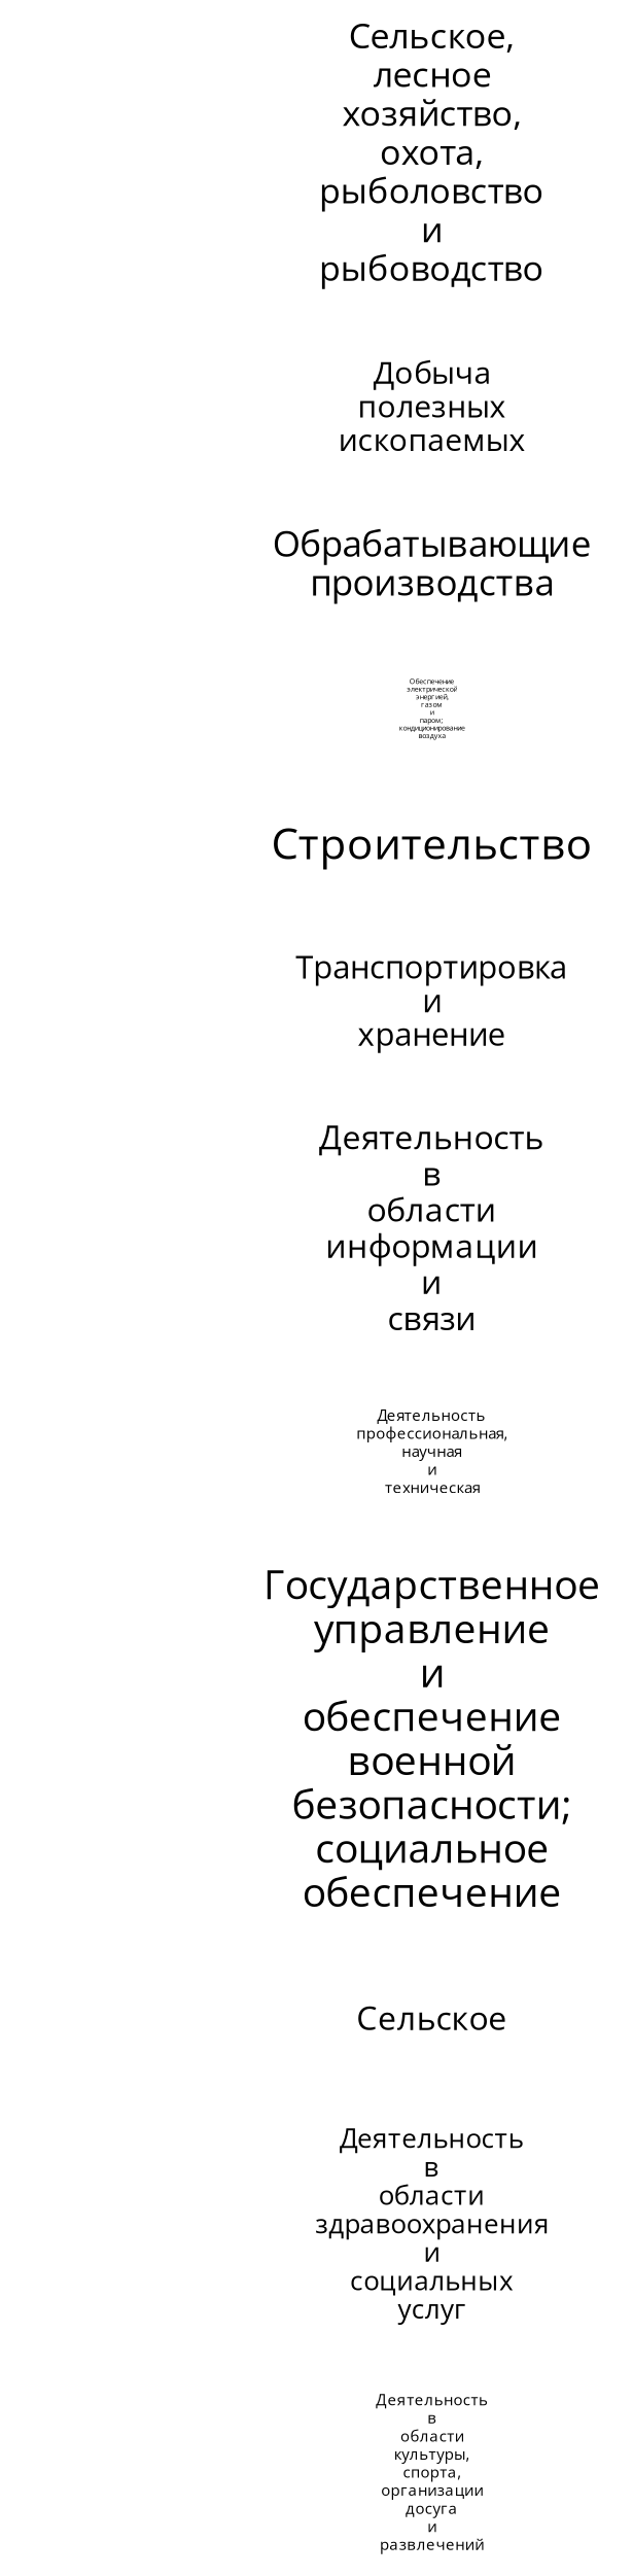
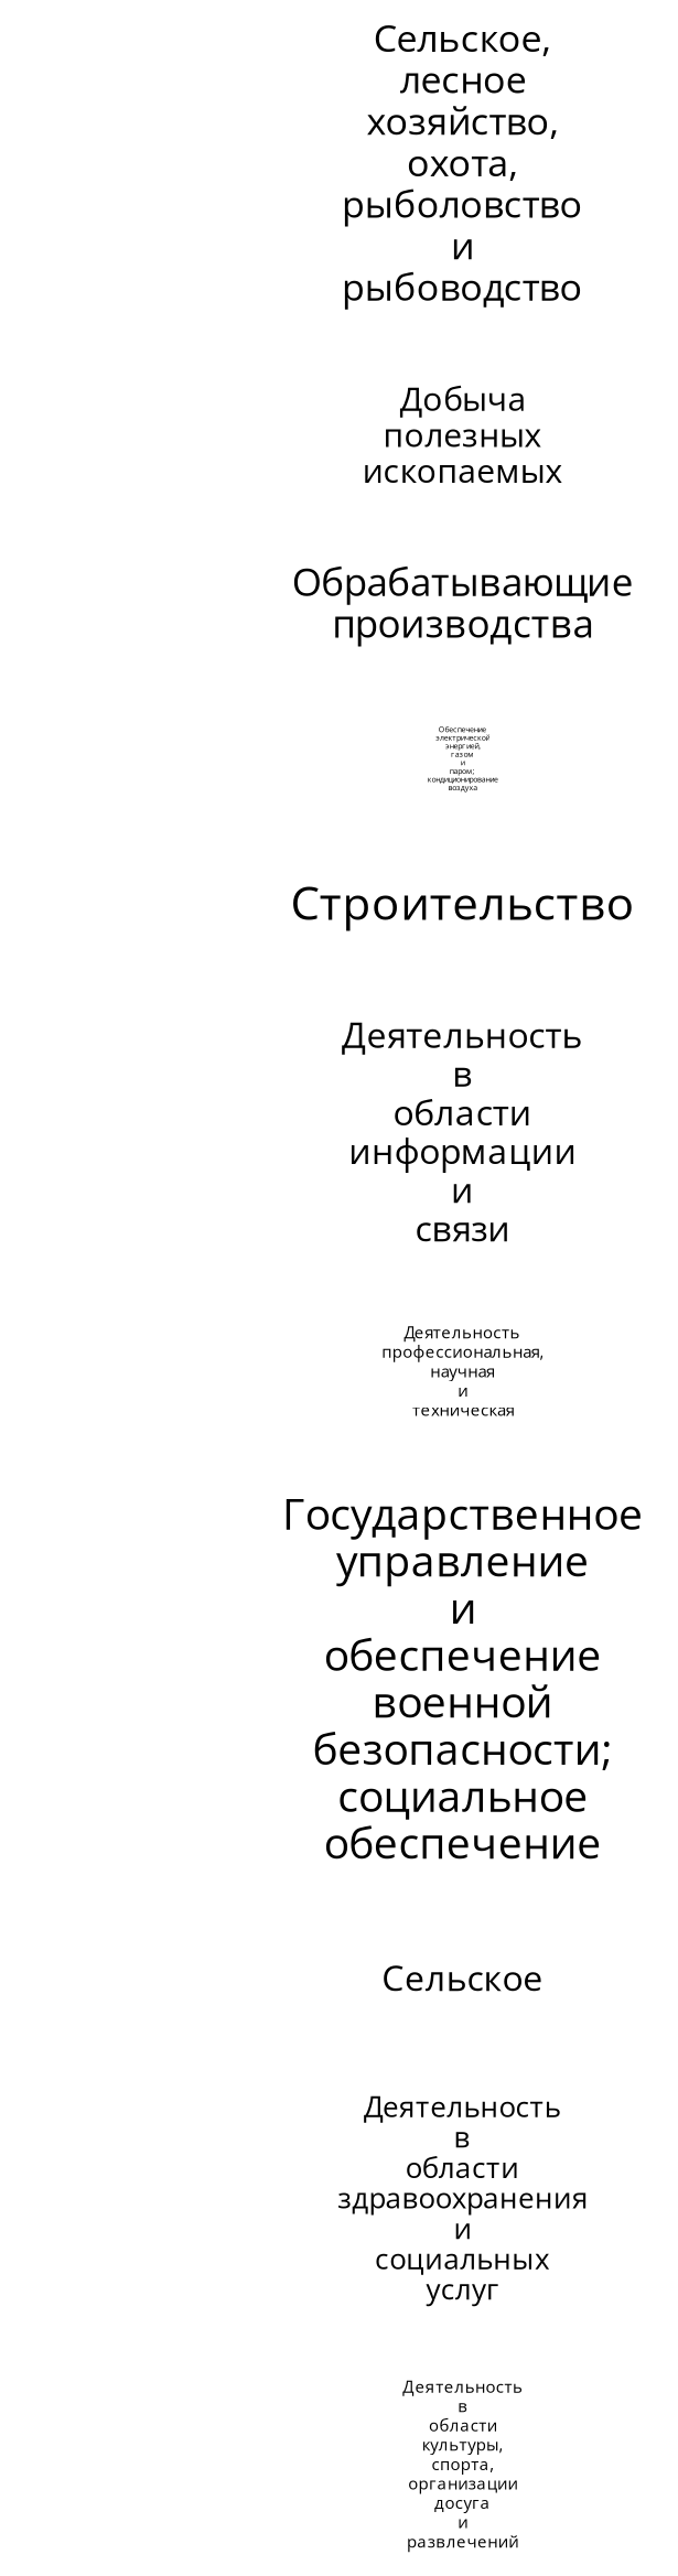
  digraph {
    fontname="Open Sans"
    rankdir=LR
    node [color=darkorange fontname="Open Sans" shape=none]
    edge [fontname="Open Sans" style=invis]
    " " [color=blue]
    "Сельское,\nлесное\nхозяйство,\nохота,\nрыболовство\nи\nрыбоводство" [fontsize=13.384906369941042]
    "Добыча\nполезных\nископаемых" [color=brown fontsize=11.942785010341892]
    "Обрабатывающие\nпроизводства" [fontsize=13.75493881314797]
    "Обеспечение\nэлектрической\nэнергией,\nгазом\nи\nпаром;\nкондиционирование\nвоздуха" [color=black fontsize=2.7095753741331032]
    "Строительство" [color=black fontsize=16.864609718059043]
-   "Транспортировка\nи\nхранение" [color=brown fontsize=12.21299080527697]
    "Деятельность\nв\nобласти\nинформации\nи\nсвязи" [fontsize=12.851218720850065]
    "Деятельность\nпрофессиональная,\nнаучная\nи\nтехническая" [fontsize=6.023238836841464]
    "Государственное\nуправление\nи\nобеспечение\nвоенной\nбезопасности;\nсоциальное\nобеспечение" [fontsize=15.536206756701947]
    n11 [color=black fontsize=12.729768553587478 label="Сельское"]
    "Деятельность\nв\nобласти\nздравоохранения\nи\nсоциальных\nуслуг" [color=black fontsize=10.385763260164756]
    "Деятельность\nв\nобласти\nкультуры,\nспорта,\nорганизации\nдосуга\nи\nразвлечений" [color=black fontsize=6.112462992253719]
    " " -> "Сельское,\nлесное\nхозяйство,\nохота,\nрыболовство\nи\nрыбоводство"
    " " -> "Добыча\nполезных\nископаемых"
    " " -> "Обрабатывающие\nпроизводства"
    " " -> "Обеспечение\nэлектрической\nэнергией,\nгазом\nи\nпаром;\nкондиционирование\nвоздуха"
    " " -> "Строительство"
-   " " -> "Транспортировка\nи\nхранение"
    " " -> "Деятельность\nв\nобласти\nинформации\nи\nсвязи"
    " " -> "Деятельность\nпрофессиональная,\nнаучная\nи\nтехническая"
    " " -> "Государственное\nуправление\nи\nобеспечение\nвоенной\nбезопасности;\nсоциальное\nобеспечение"
    " " -> n11
    " " -> "Деятельность\nв\nобласти\nздравоохранения\nи\nсоциальных\nуслуг"
    " " -> "Деятельность\nв\nобласти\nкультуры,\nспорта,\nорганизации\nдосуга\nи\nразвлечений"
  }
